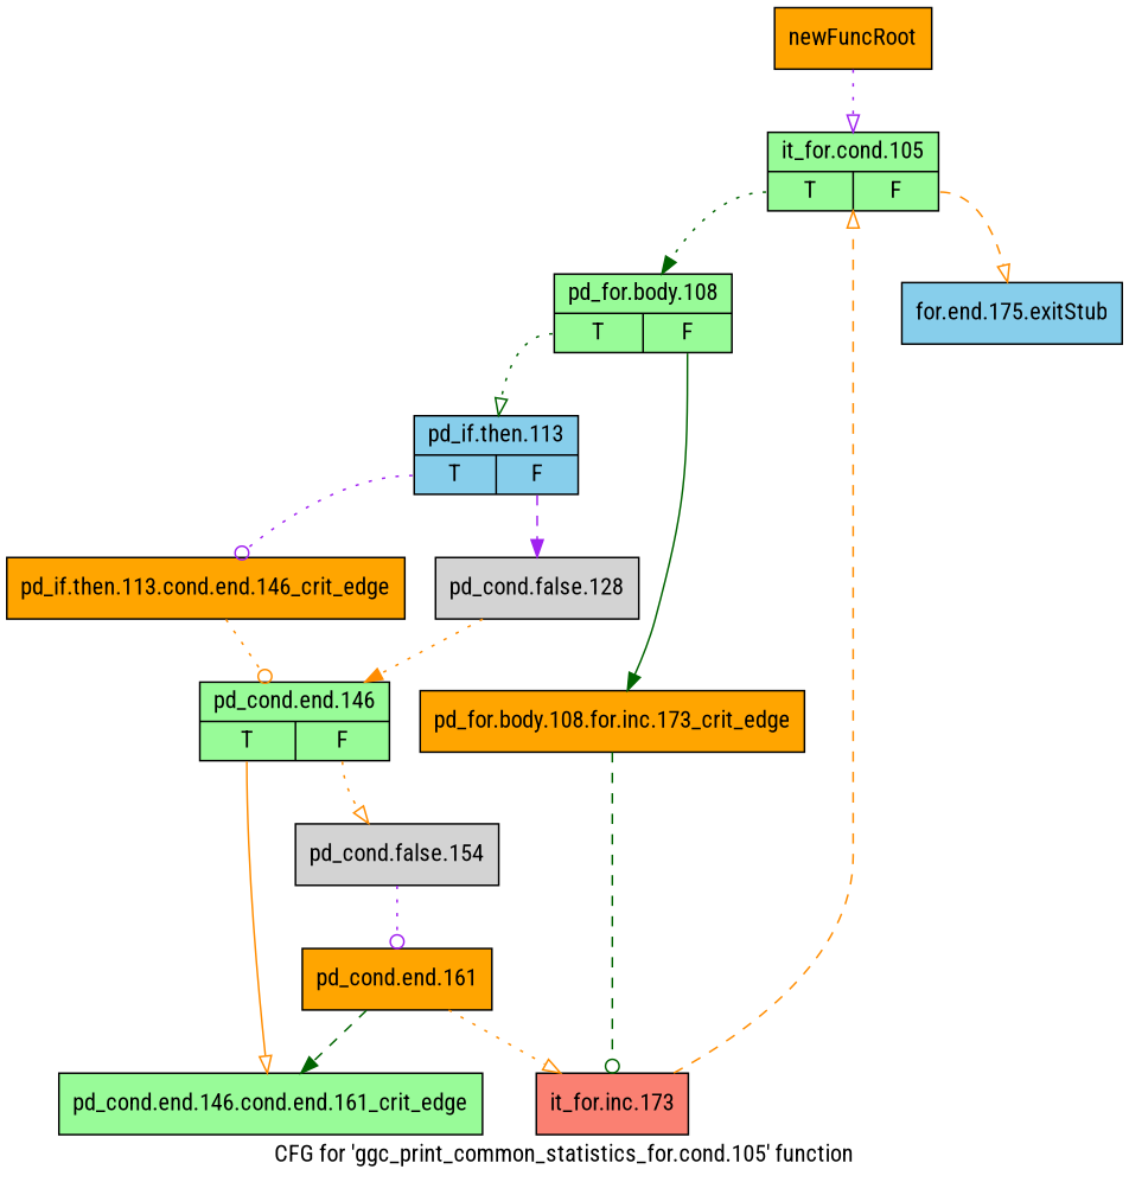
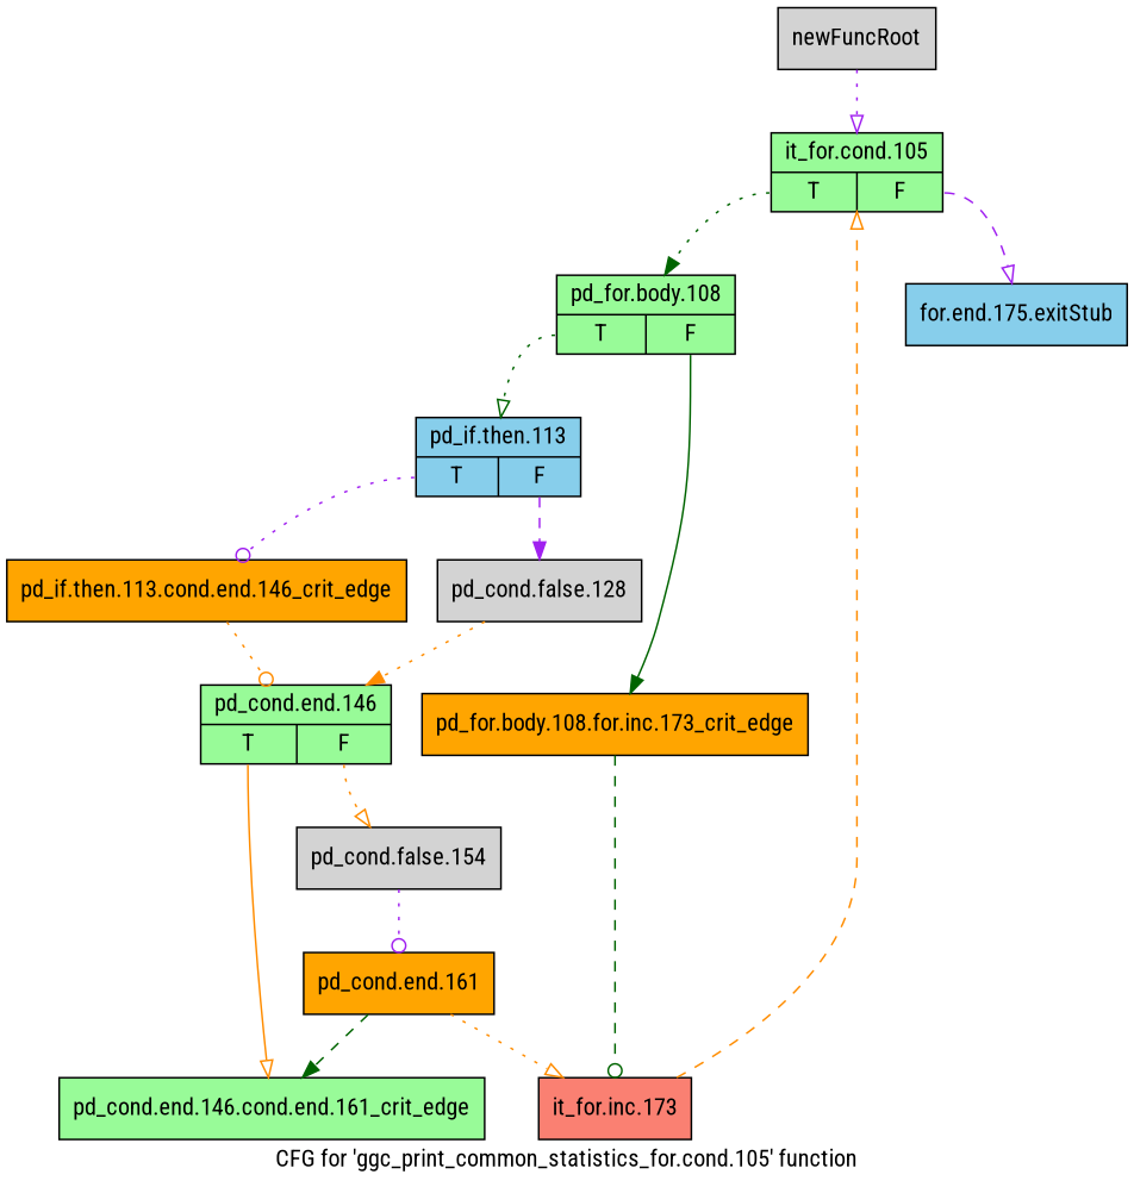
  digraph {
    fontname="Roboto Condensed"
    label="CFG for 'ggc_print_common_statistics_for.cond.105' function"
    node [fillcolor=palegreen fontname="Roboto Condensed" shape=record style=filled]
    edge [arrowhead=onormal color=darkorange fontname="Roboto Condensed" style=dotted]
-   n1 [fillcolor=orange label="{newFuncRoot}"]
+   n1 [fillcolor=lightgrey label="{newFuncRoot}"]
    n2 [label="{it_for.cond.105|{<s0>T|<s1>F}}"]
    n3 [fillcolor=skyblue label="{for.end.175.exitStub}"]
    n4 [label="{pd_for.body.108|{<s0>T|<s1>F}}"]
    n5 [fillcolor=skyblue label="{pd_if.then.113|{<s0>T|<s1>F}}"]
    n6 [fillcolor=orange label="{pd_for.body.108.for.inc.173_crit_edge}"]
    n7 [fillcolor=orange label="{pd_if.then.113.cond.end.146_crit_edge}"]
    n8 [fillcolor=lightgrey label="{pd_cond.false.128}"]
    n9 [fillcolor=salmon label="{it_for.inc.173}"]
    n10 [label="{pd_cond.end.146|{<s0>T|<s1>F}}"]
    n11 [label="{pd_cond.end.146.cond.end.161_crit_edge}"]
    n12 [fillcolor=lightgrey label="{pd_cond.false.154}"]
    n13 [fillcolor=orange label="{pd_cond.end.161}"]
    n1 -> n2 [color=purple]
-   n2 -> n3 [style=dashed tailport=s1]
+   n2 -> n3 [color=purple style=dashed tailport=s1]
    n2 -> n4 [arrowhead=normal color=darkgreen tailport=s0]
    n4 -> n5 [color=darkgreen tailport=s0]
    n4 -> n6 [arrowhead=normal color=darkgreen style=solid tailport=s1]
    n5 -> n7 [arrowhead=odot color=purple tailport=s0]
    n5 -> n8 [arrowhead=normal color=purple style=dashed tailport=s1]
    n6 -> n9 [arrowhead=odot color=darkgreen style=dashed]
    n7 -> n10 [arrowhead=odot]
    n8 -> n10 [arrowhead=normal]
    n9 -> n2 [style=dashed]
    n10 -> n11 [style=solid tailport=s0]
    n10 -> n12 [tailport=s1]
    n12 -> n13 [arrowhead=odot color=purple]
    n13 -> n9
    n13 -> n11 [arrowhead=normal color=darkgreen style=dashed]
  }
